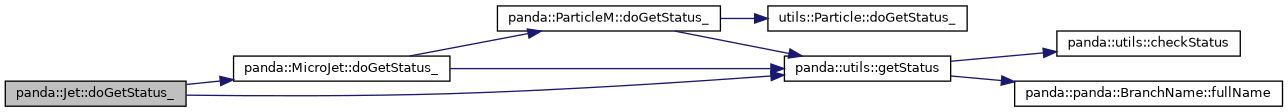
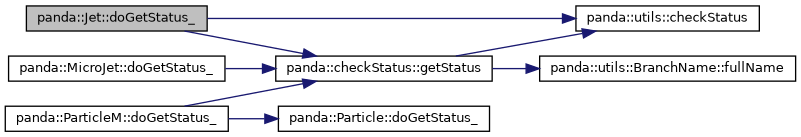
  digraph {
    rankdir=LR
    node [color=black fillcolor=white fontname=Helvetica fontsize=10 shape=record style=filled]
    edge [color=midnightblue fontname=Helvetica fontsize=10 labelfontname=Helvetica labelfontsize=10 style=solid]
    n1 [fillcolor=grey75 fontcolor=black height=0.2 label="panda::Jet::doGetStatus_" width=0.4]
    n2 [height=0.2 label="panda::MicroJet::doGetStatus_" width=0.4]
-   n3 [height=0.2 label="panda::utils::getStatus" width=0.4]
+   n3 [height=0.2 label="panda::checkStatus::getStatus" width=0.4]
    n4 [height=0.2 label="panda::ParticleM::doGetStatus_" width=0.4]
    n5 [height=0.2 label="panda::utils::checkStatus" width=0.4]
-   n6 [height=0.2 label="panda::panda::BranchName::fullName" width=0.4]
-   n7 [height=0.2 label="utils::Particle::doGetStatus_" width=0.4]
-   n1 -> n2
+   n6 [height=0.2 label="panda::utils::BranchName::fullName" width=0.4]
+   n7 [height=0.2 label="panda::Particle::doGetStatus_" width=0.4]
+   n1 -> n5
    n1 -> n3
    n2 -> n3
-   n2 -> n4
    n3 -> n5
    n3 -> n6
    n4 -> n3
    n4 -> n7
  }
